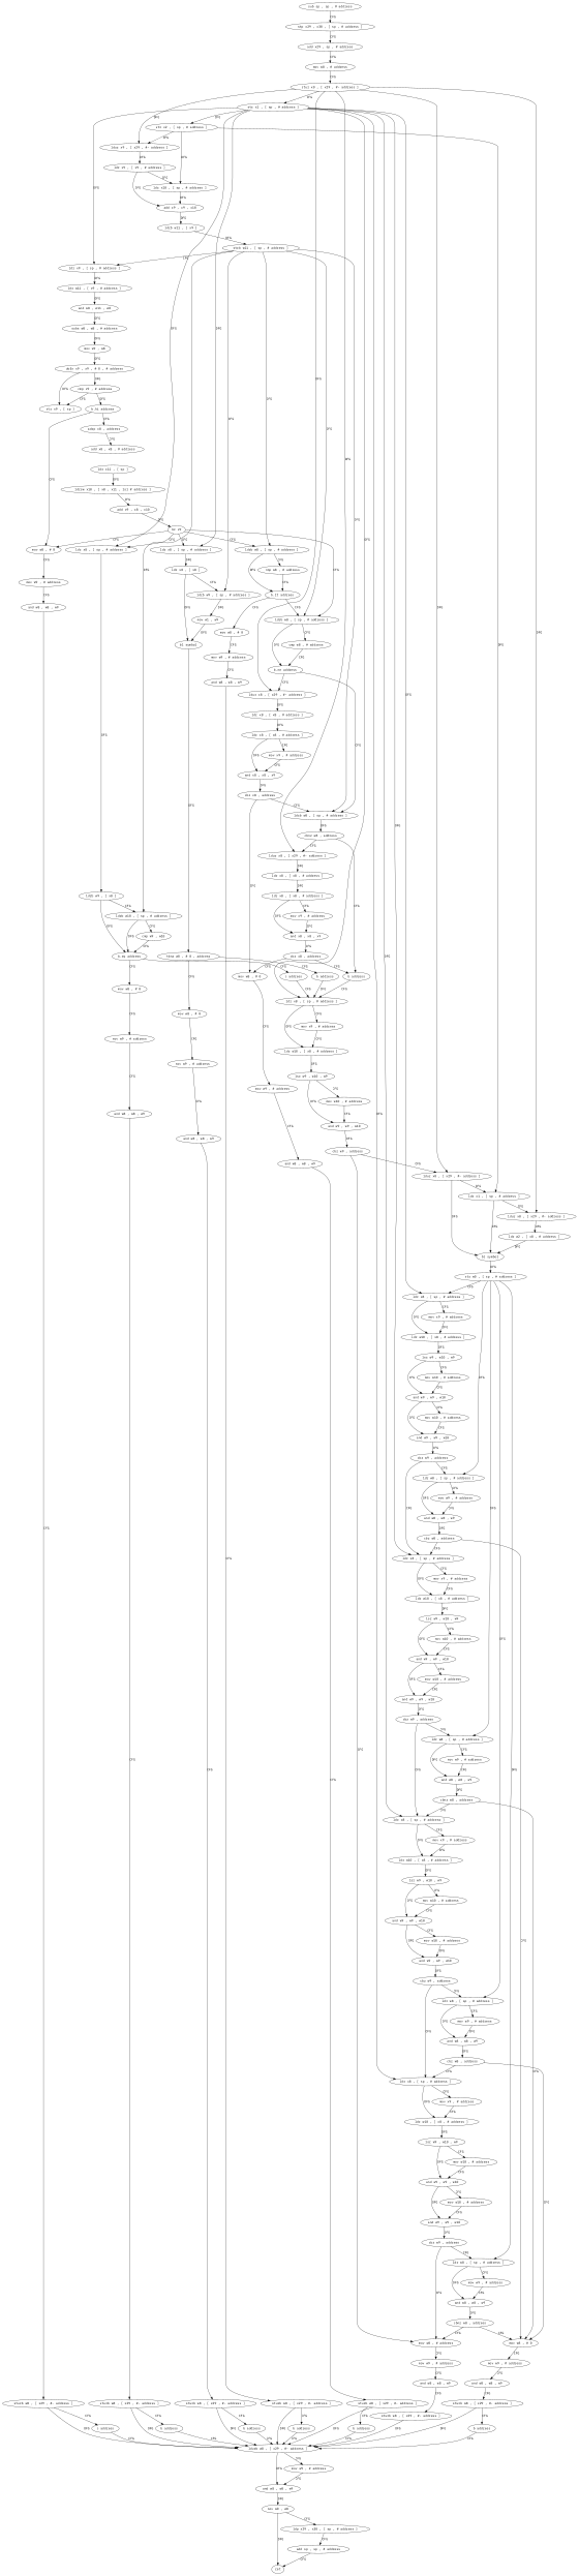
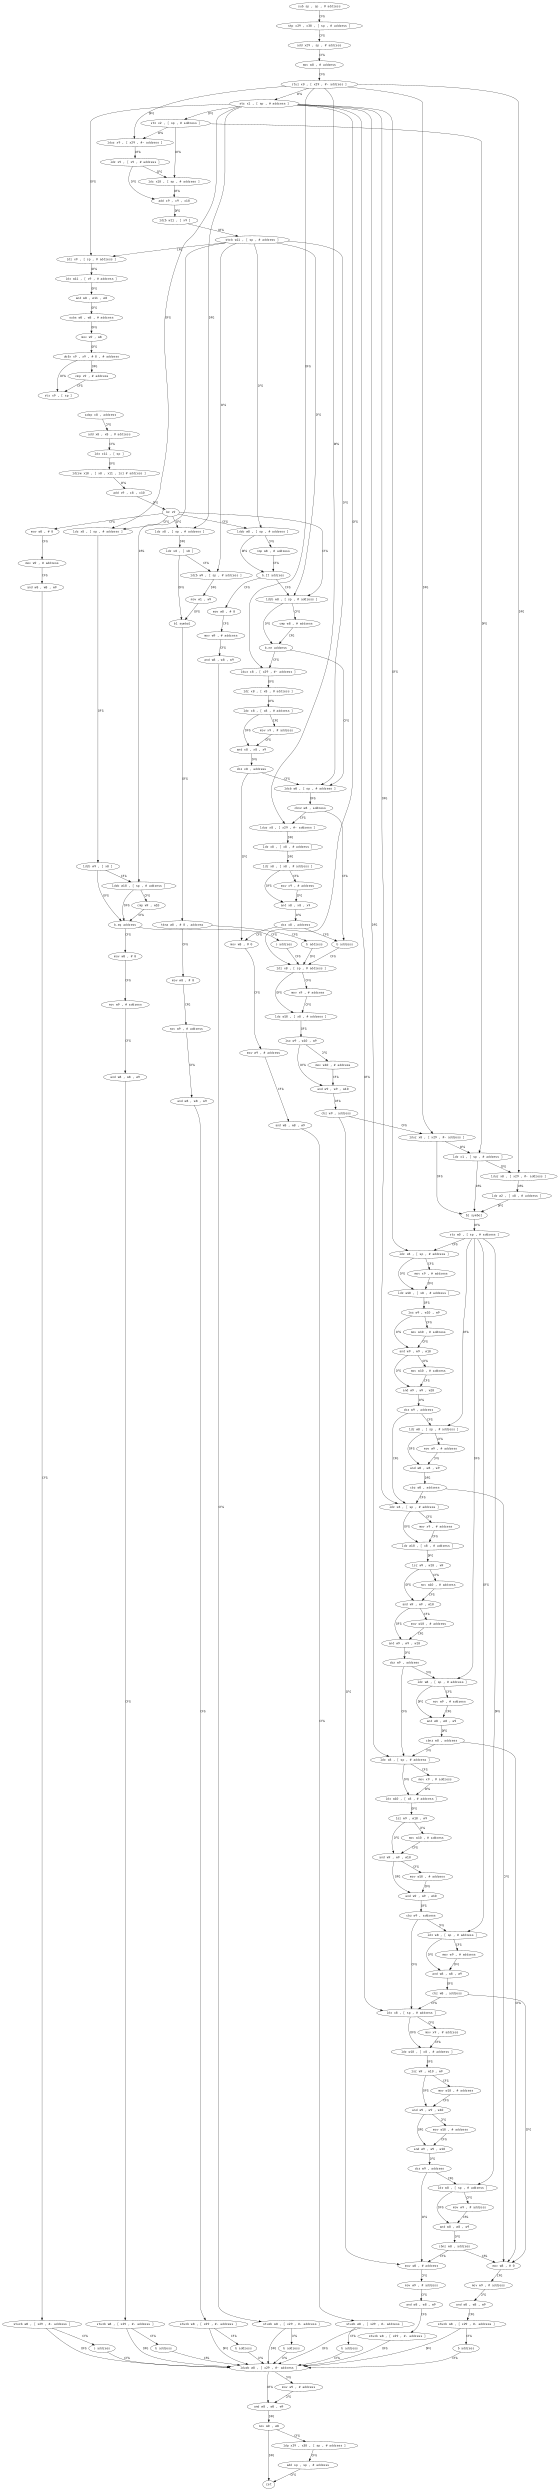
  digraph {
    fontname="IBM Plex Mono"
    node [fontname="IBM Plex Mono"]
    edge [fontname="IBM Plex Mono"]
    n1 [label="sub sp , sp , # address"]
    n2 [label="stp x29 , x30 , [ sp , # address ]"]
    n3 [label="add x29 , sp , # address"]
    n4 [label="mov w8 , # address"]
    n5 [label="stur x0 , [ x29 , #- address ]"]
    n6 [label="str x1 , [ sp , # address ]"]
    n7 [label="ldur x9 , [ x29 , #- address ]"]
    n8 [label="ldur x8 , [ x29 , #- address ]"]
    n9 [label="ldur x8 , [ x29 , #- address ]"]
    n10 [label="ldur x0 , [ x29 , #- address ]"]
    n11 [label="ldur x8 , [ x29 , #- address ]"]
    n12 [label="str x2 , [ sp , # address ]"]
    n13 [label="ldr x9 , [ sp , # address ]"]
    n14 [label="ldr x8 , [ sp , # address ]"]
    n15 [label="ldr x8 , [ sp , # address ]"]
    n16 [label="ldr x8 , [ sp , # address ]"]
    n17 [label="ldr x8 , [ sp , # address ]"]
    n18 [label="ldr x8 , [ sp , # address ]"]
    n19 [label="ldr x8 , [ sp , # address ]"]
    n20 [label="ldr x8 , [ sp , # address ]"]
    n21 [label="ldr x9 , [ x9 , # address ]"]
    n22 [label="ldr x8 , [ x8 , # address ]"]
    n23 [label="ldr x8 , [ x8 , # address ]"]
    n24 [label="ldr x1 , [ sp , # address ]"]
    n25 [label="bl symbol"]
    n26 [label="ldr w2 , [ x8 , # address ]"]
    n27 [label="ldr x10 , [ sp , # address ]"]
    n28 [label="ldr w11 , [ x9 , # address ]"]
    n29 [label="ldrb w9 , [ x8 ]"]
    n30 [label="ldr x0 , [ x8 ]"]
    n31 [label="mov x9 , # address"]
    n32 [label="ldr w10 , [ x8 , # address ]"]
    n33 [label="mov x9 , # address"]
    n34 [label="ldr w10 , [ x8 , # address ]"]
    n35 [label="mov x9 , # address"]
    n36 [label="ldr w10 , [ x8 , # address ]"]
    n37 [label="mov x9 , # address"]
    n38 [label="ldr w10 , [ x8 , # address ]"]
    n39 [label="mov x9 , # address"]
    n40 [label="ldr w10 , [ x8 , # address ]"]
    n41 [label="add x9 , x9 , x10"]
    n42 [label="ldrb w11 , [ x9 ]"]
    n43 [label="strb w11 , [ sp , # address ]"]
    n44 [label="ldrb w8 , [ sp , # address ]"]
    n45 [label="ldrb w8 , [ sp , # address ]"]
    n46 [label="ldrb w10 , [ sp , # address ]"]
    n47 [label="ldrb w9 , [ sp , # address ]"]
    n48 [label="ldrb w8 , [ sp , # address ]"]
    n49 [label="cmp w8 , # address"]
    n50 [label="b.lt address"]
    n51 [label="cmp w8 , # address"]
    n52 [label="b.ne address"]
    n53 [label="b.eq address"]
    n54 [label="cmp w9 , w10"]
    n55 [label="mov w1 , w9"]
    n56 [label="cbnz w8 , address"]
    n57 [label="and w8 , w11 , w8"]
    n58 [label="subs w8 , w8 , # address"]
    n59 [label="mov w9 , w8"]
    n60 [label="ubfx x9 , x9 , # 0 , # address"]
    n61 [label="cmp x9 , # address"]
    n62 [label="str x9 , [ sp ]"]
-   n63 [label="b.hi address"]
    n64 [label="mov w8 , # 0"]
    n65 [label="adrp x8 , address"]
    n66 [label="ldr x11 , [ sp ]"]
    n67 [label="ldrsw x10 , [ x8 , x11 , lsl # address ]"]
    n68 [label="mov w9 , # address"]
    n69 [label="add x8 , x8 , # address"]
    n70 [label="and w8 , w8 , w9"]
    n71 [label="sturb w8 , [ x29 , #- address ]"]
    n72 [label="b address"]
    n73 [label="ldurb w8 , [ x29 , #- address ]"]
    n74 [label="mov w9 , # address"]
    n75 [label="and w8 , w8 , w9"]
    n76 [label="mov w0 , w8"]
    n77 [label="add x9 , x8 , x10"]
    n78 [label="br x9"]
    n79 [label="bl symbol"]
    n80 [label="mov w8 , # 0"]
    n81 [label="ldp x29 , x30 , [ sp , # address ]"]
    n82 [label=ret]
    n83 [label="add sp , sp , # address"]
    n84 [label="b address"]
    n85 [label="mov w8 , # 0"]
    n86 [label="mov w9 , # address"]
    n87 [label="and w8 , w8 , w9"]
    n88 [label="tbnz w0 , # 0 , address"]
    n89 [label="b address"]
    n90 [label="mov w8 , # 0"]
    n91 [label="mov w9 , # address"]
    n92 [label="and w8 , w8 , w9"]
    n93 [label="mov w9 , # address"]
    n94 [label="and w8 , w8 , w9"]
    n95 [label="b address"]
    n96 [label="ldr x8 , [ x8 , # address ]"]
    n97 [label="lsr w9 , w10 , w9"]
    n98 [label="sturb w8 , [ x29 , #- address ]"]
    n99 [label="b address"]
    n100 [label="sturb w8 , [ x29 , #- address ]"]
    n101 [label="b address"]
    n102 [label="sturb w8 , [ x29 , #- address ]"]
    n103 [label="b address"]
    n104 [label="ldr x8 , [ x8 , # address ]"]
    n105 [label="mov x9 , # address"]
    n106 [label="and x8 , x8 , x9"]
    n107 [label="cbz x8 , address"]
    n108 [label="mov w8 , # 0"]
    n109 [label="mov w9 , # address"]
    n110 [label="and w8 , w8 , w9"]
    n111 [label="mov w10 , # address"]
    n112 [label="and w9 , w9 , w10"]
    n113 [label="cbz w9 , address"]
    n114 [label="mov w8 , # address"]
    n115 [label="mov w9 , # address"]
    n116 [label="and w8 , w8 , w9"]
    n117 [label="str w0 , [ sp , # address ]"]
    n118 [label="mov x9 , # address"]
    n119 [label="and x8 , x8 , x9"]
    n120 [label="cbz x8 , address"]
    n121 [label="sturb w8 , [ x29 , #- address ]"]
    n122 [label="b address"]
    n123 [label="sturb w8 , [ x29 , #- address ]"]
    n124 [label="ldr w8 , [ sp , # address ]"]
    n125 [label="ldr w8 , [ sp , # address ]"]
    n126 [label="ldr w8 , [ sp , # address ]"]
    n127 [label="ldr w8 , [ sp , # address ]"]
    n128 [label="mov w9 , # address"]
    n129 [label="and w8 , w8 , w9"]
    n130 [label="mov w9 , # address"]
    n131 [label="and w8 , w8 , w9"]
    n132 [label="mov w9 , # address"]
    n133 [label="and w8 , w8 , w9"]
    n134 [label="mov w9 , # address"]
    n135 [label="and w8 , w8 , w9"]
    n136 [label="lsr w9 , w10 , w9"]
    n137 [label="mov w10 , # address"]
    n138 [label="and w9 , w9 , w10"]
    n139 [label="mov w10 , # address"]
    n140 [label="and w9 , w9 , w10"]
    n141 [label="cbz w9 , address"]
    n142 [label="lsr w9 , w10 , w9"]
    n143 [label="cbz w8 , address"]
    n144 [label="mov w10 , # address"]
    n145 [label="and w9 , w9 , w10"]
    n146 [label="mov w10 , # address"]
    n147 [label="and w9 , w9 , w10"]
    n148 [label="cbz w9 , address"]
    n149 [label="lsr w9 , w10 , w9"]
    n150 [label="cbnz w8 , address"]
    n151 [label="mov w8 , # 0"]
    n152 [label="mov w9 , # address"]
    n153 [label="and w8 , w8 , w9"]
    n154 [label="mov w10 , # address"]
    n155 [label="and w9 , w9 , w10"]
    n156 [label="mov w10 , # address"]
    n157 [label="and w9 , w9 , w10"]
    n158 [label="cbz w9 , address"]
    n159 [label="lsr w9 , w10 , w9"]
    n160 [label="cbz w8 , address"]
    n161 [label="sturb w8 , [ x29 , #- address ]"]
    n162 [label="b address"]
    n163 [label="mov w10 , # address"]
    n164 [label="and w9 , w9 , w10"]
    n165 [label="mov w10 , # address"]
    n166 [label="and w9 , w9 , w10"]
    n167 [label="cbz w9 , address"]
    n168 [label="cbnz w8 , address"]
    n1 -> n2 [label=CFG]
    n2 -> n3 [label=CFG]
    n3 -> n4 [label=CFG]
    n4 -> n5 [label=CFG]
    n5 -> n6 [label=DFG]
    n5 -> n7 [label=DFG]
    n5 -> n8 [label=DFG]
    n5 -> n9 [label=DFG]
    n5 -> n10 [label=DFG]
    n5 -> n11 [label=DFG]
    n6 -> n12 [label=CFG]
    n6 -> n13 [label=DFG]
    n6 -> n14 [label=DFG]
    n6 -> n15 [label=DFG]
    n6 -> n16 [label=DFG]
    n6 -> n17 [label=DFG]
    n6 -> n18 [label=DFG]
    n6 -> n19 [label=DFG]
    n6 -> n20 [label=DFG]
    n7 -> n21 [label=DFG]
    n8 -> n22 [label=DFG]
    n9 -> n23 [label=DFG]
    n10 -> n24 [label=CFG]
    n10 -> n25 [label=DFG]
    n11 -> n26 [label=DFG]
    n12 -> n7 [label=CFG]
    n12 -> n24 [label=DFG]
    n12 -> n27 [label=DFG]
    n13 -> n28 [label=DFG]
    n14 -> n29 [label=DFG]
    n15 -> n30 [label=DFG]
    n16 -> n31 [label=CFG]
    n16 -> n32 [label=DFG]
    n17 -> n33 [label=CFG]
    n17 -> n34 [label=DFG]
    n18 -> n35 [label=CFG]
    n18 -> n36 [label=DFG]
    n19 -> n37 [label=CFG]
    n19 -> n38 [label=DFG]
    n20 -> n39 [label=CFG]
    n20 -> n40 [label=DFG]
    n21 -> n27 [label=CFG]
    n21 -> n41 [label=DFG]
    n22 -> n96 [label=DFG]
    n23 -> n104 [label=DFG]
    n24 -> n11 [label=CFG]
    n24 -> n25 [label=DFG]
    n25 -> n117 [label=DFG]
    n26 -> n25 [label=DFG]
    n27 -> n41 [label=DFG]
    n28 -> n57 [label=DFG]
    n29 -> n46 [label=CFG]
    n29 -> n53 [label=DFG]
    n30 -> n47 [label=CFG]
    n30 -> n79 [label=DFG]
    n31 -> n32 [label=CFG]
    n32 -> n97 [label=DFG]
    n33 -> n34 [label=CFG]
    n34 -> n136 [label=DFG]
    n35 -> n36 [label=CFG]
    n36 -> n142 [label=DFG]
    n37 -> n38 [label=CFG]
    n38 -> n149 [label=DFG]
    n39 -> n40 [label=CFG]
    n40 -> n159 [label=DFG]
    n41 -> n42 [label=DFG]
    n42 -> n43 [label=DFG]
    n43 -> n13 [label=CFG]
    n43 -> n44 [label=DFG]
    n43 -> n45 [label=DFG]
    n43 -> n46 [label=DFG]
    n43 -> n47 [label=CFG]
    n43 -> n48 [label=DFG]
    n44 -> n49 [label=CFG]
    n44 -> n50 [label=DFG]
    n45 -> n51 [label=CFG]
    n45 -> n52 [label=DFG]
    n46 -> n53 [label=DFG]
    n46 -> n54 [label=CFG]
    n47 -> n55 [label=DFG]
    n48 -> n56 [label=DFG]
    n49 -> n50 [label=CFG]
    n50 -> n45 [label=CFG]
    n50 -> n80 [label=CFG]
    n51 -> n52 [label=CFG]
    n52 -> n8 [label=CFG]
    n52 -> n48 [label=CFG]
    n53 -> n84 [label=CFG]
    n53 -> n85 [label=CFG]
    n54 -> n53 [label=CFG]
    n55 -> n79 [label=DFG]
    n56 -> n9 [label=CFG]
    n56 -> n95 [label=CFG]
    n57 -> n58 [label=DFG]
    n58 -> n59 [label=DFG]
    n59 -> n60 [label=DFG]
    n60 -> n61 [label=DFG]
    n60 -> n62 [label=DFG]
    n61 -> n62 [label=CFG]
-   n61 -> n63 [label=DFG]
-   n63 -> n64 [label=CFG]
-   n63 -> n65 [label=CFG]
    n64 -> n68 [label=CFG]
    n65 -> n69 [label=CFG]
    n66 -> n67 [label=DFG]
    n67 -> n77 [label=DFG]
    n68 -> n70 [label=CFG]
+   n69 -> n66 [label=CFG]
    n70 -> n71 [label=CFG]
    n71 -> n72 [label=CFG]
    n71 -> n73 [label=DFG]
    n72 -> n73 [label=CFG]
    n73 -> n74 [label=CFG]
    n73 -> n75 [label=DFG]
    n74 -> n75 [label=CFG]
    n75 -> n76 [label=DFG]
    n76 -> n81 [label=CFG]
    n76 -> n82 [label=DFG]
    n77 -> n78 [label=DFG]
    n78 -> n14 [label=CFG]
    n78 -> n15 [label=CFG]
    n78 -> n44 [label=CFG]
    n78 -> n45 [label=CFG]
    n78 -> n64 [label=CFG]
    n79 -> n88 [label=DFG]
    n80 -> n93 [label=CFG]
    n81 -> n83 [label=CFG]
    n83 -> n82 [label=CFG]
    n84 -> n16 [label=CFG]
    n85 -> n86 [label=CFG]
    n86 -> n87 [label=CFG]
    n87 -> n98 [label=CFG]
    n88 -> n89 [label=CFG]
    n88 -> n90 [label=CFG]
    n89 -> n16 [label=CFG]
    n90 -> n91 [label=CFG]
    n91 -> n92 [label=CFG]
    n92 -> n100 [label=CFG]
    n93 -> n94 [label=CFG]
    n94 -> n102 [label=CFG]
    n95 -> n16 [label=CFG]
    n96 -> n105 [label=CFG]
    n96 -> n106 [label=DFG]
    n97 -> n111 [label=CFG]
    n97 -> n112 [label=DFG]
    n98 -> n73 [label=DFG]
    n98 -> n99 [label=CFG]
    n99 -> n73 [label=CFG]
    n100 -> n73 [label=DFG]
    n100 -> n101 [label=CFG]
    n101 -> n73 [label=CFG]
    n102 -> n73 [label=DFG]
    n102 -> n103 [label=CFG]
    n103 -> n73 [label=CFG]
    n104 -> n118 [label=CFG]
    n104 -> n119 [label=DFG]
    n105 -> n106 [label=CFG]
    n106 -> n107 [label=DFG]
    n107 -> n48 [label=CFG]
    n107 -> n108 [label=CFG]
    n108 -> n109 [label=CFG]
    n109 -> n110 [label=CFG]
    n110 -> n121 [label=CFG]
    n111 -> n112 [label=CFG]
    n112 -> n113 [label=DFG]
    n113 -> n10 [label=CFG]
    n113 -> n114 [label=CFG]
    n114 -> n115 [label=CFG]
    n115 -> n116 [label=CFG]
    n116 -> n123 [label=CFG]
    n117 -> n17 [label=CFG]
    n117 -> n124 [label=DFG]
    n117 -> n125 [label=DFG]
    n117 -> n126 [label=DFG]
    n117 -> n127 [label=DFG]
    n118 -> n119 [label=CFG]
    n119 -> n120 [label=DFG]
    n120 -> n95 [label=CFG]
    n120 -> n108 [label=CFG]
    n121 -> n73 [label=DFG]
    n121 -> n122 [label=CFG]
    n122 -> n73 [label=CFG]
    n123 -> n73 [label=DFG]
    n124 -> n128 [label=CFG]
    n124 -> n129 [label=DFG]
    n125 -> n130 [label=CFG]
    n125 -> n131 [label=DFG]
    n126 -> n132 [label=CFG]
    n126 -> n133 [label=DFG]
    n127 -> n134 [label=CFG]
    n127 -> n135 [label=DFG]
    n128 -> n129 [label=CFG]
    n129 -> n143 [label=DFG]
    n130 -> n131 [label=CFG]
    n131 -> n150 [label=DFG]
    n132 -> n133 [label=CFG]
    n133 -> n160 [label=DFG]
    n134 -> n135 [label=CFG]
    n135 -> n168 [label=DFG]
    n136 -> n137 [label=CFG]
    n136 -> n138 [label=DFG]
    n137 -> n138 [label=CFG]
    n138 -> n139 [label=CFG]
    n138 -> n140 [label=DFG]
    n139 -> n140 [label=CFG]
    n140 -> n141 [label=DFG]
    n141 -> n18 [label=CFG]
    n141 -> n124 [label=CFG]
    n142 -> n144 [label=CFG]
    n142 -> n145 [label=DFG]
    n143 -> n18 [label=CFG]
    n143 -> n151 [label=CFG]
    n144 -> n145 [label=CFG]
    n145 -> n146 [label=CFG]
    n145 -> n147 [label=DFG]
    n146 -> n147 [label=CFG]
    n147 -> n148 [label=DFG]
    n148 -> n19 [label=CFG]
    n148 -> n125 [label=CFG]
    n149 -> n154 [label=CFG]
    n149 -> n155 [label=DFG]
    n150 -> n19 [label=CFG]
    n150 -> n151 [label=CFG]
    n151 -> n152 [label=CFG]
    n152 -> n153 [label=CFG]
    n153 -> n161 [label=CFG]
    n154 -> n155 [label=CFG]
    n155 -> n156 [label=CFG]
    n155 -> n157 [label=DFG]
    n156 -> n157 [label=CFG]
    n157 -> n158 [label=DFG]
    n158 -> n20 [label=CFG]
    n158 -> n126 [label=CFG]
    n159 -> n163 [label=CFG]
    n159 -> n164 [label=DFG]
    n160 -> n20 [label=CFG]
    n160 -> n151 [label=CFG]
    n161 -> n73 [label=DFG]
    n161 -> n162 [label=CFG]
    n162 -> n73 [label=CFG]
    n163 -> n164 [label=CFG]
    n164 -> n165 [label=CFG]
    n164 -> n166 [label=DFG]
    n165 -> n166 [label=CFG]
    n166 -> n167 [label=DFG]
    n167 -> n114 [label=CFG]
    n167 -> n127 [label=CFG]
    n168 -> n114 [label=CFG]
    n168 -> n151 [label=CFG]
  }
